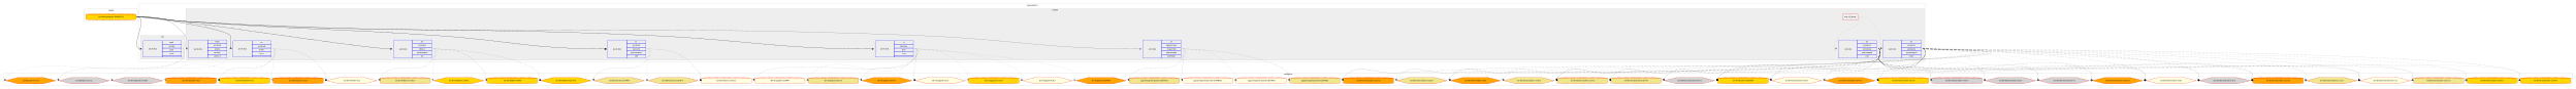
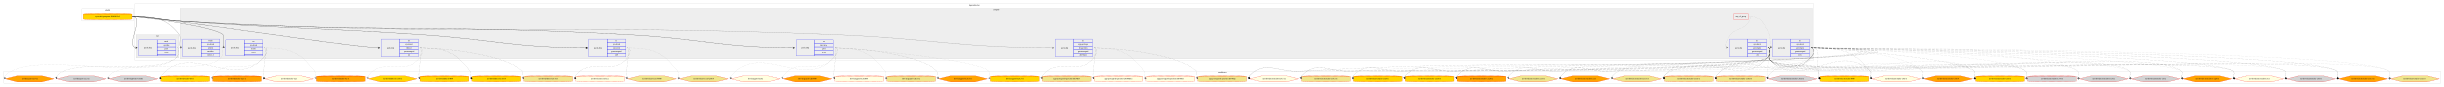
  digraph {
    compound=true
    concentrate=true
    fontname="Noto Serif"
    fontsize=10
    newrank=true
    rankdir=TB
    ranksep=1.5
    node [color=red fillcolor=khaki fontname="Noto Serif" fontsize=10 shape=hexagon style=filled]
    edge [arrowhead=vee color=black fontname="Noto Serif" headport=w style=dotted tailport=e weight=100]
    n1 [fillcolor=gold label="sys-auth/openpam-20140912-r2" shape=cylinder width=4]
    n2 [color=blue label=<<TABLE BORDER="0" CELLBORDER="1" CELLSPACING="0" CELLPADDING="4" WIDTH="220"><TR><TD ROWSPAN="6" CELLPADDING="30">pack_dep</TD></TR><TR><TD WIDTH="110">no</TD></TR><TR><TD>sys-devel</TD></TR><TR><TD>automake</TD></TR><TR><TD>greaterequal</TD></TR><TR><TD>1.16</TD></TR></TABLE>> shape=none fillcolor="" style=""]
    n3 [color=blue label=<<TABLE BORDER="0" CELLBORDER="1" CELLSPACING="0" CELLPADDING="4" WIDTH="220"><TR><TD ROWSPAN="6" CELLPADDING="30">pack_dep</TD></TR><TR><TD WIDTH="110">no</TD></TR><TR><TD>sys-devel</TD></TR><TR><TD>automake</TD></TR><TR><TD>greaterequal</TD></TR><TR><TD>1.15.1</TD></TR></TABLE>> shape=none fillcolor="" style=""]
    n4 [label=<<TABLE BORDER="0" CELLBORDER="1" CELLSPACING="0" CELLPADDING="4"><TR><TD CELLPADDING="10">any_of_group</TD></TR></TABLE>> shape=none fillcolor="" style=""]
    n5 [color=blue label=<<TABLE BORDER="0" CELLBORDER="1" CELLSPACING="0" CELLPADDING="4" WIDTH="220"><TR><TD ROWSPAN="6" CELLPADDING="30">pack_dep</TD></TR><TR><TD WIDTH="110">no</TD></TR><TR><TD>app-portage</TD></TR><TR><TD>elt-patches</TD></TR><TR><TD>greaterequal</TD></TR><TR><TD>20170422</TD></TR></TABLE>> shape=none fillcolor="" style=""]
    n6 [color=blue label=<<TABLE BORDER="0" CELLBORDER="1" CELLSPACING="0" CELLPADDING="4" WIDTH="220"><TR><TD ROWSPAN="6" CELLPADDING="30">pack_dep</TD></TR><TR><TD WIDTH="110">no</TD></TR><TR><TD>dev-lang</TD></TR><TR><TD>perl</TD></TR><TR><TD>none</TD></TR><TR><TD></TD></TR></TABLE>> shape=none fillcolor="" style=""]
    n7 [color=blue label=<<TABLE BORDER="0" CELLBORDER="1" CELLSPACING="0" CELLPADDING="4" WIDTH="220"><TR><TD ROWSPAN="6" CELLPADDING="30">pack_dep</TD></TR><TR><TD WIDTH="110">no</TD></TR><TR><TD>sys-devel</TD></TR><TR><TD>autoconf</TD></TR><TR><TD>greaterequal</TD></TR><TR><TD>2.69</TD></TR></TABLE>> shape=none fillcolor="" style=""]
    n8 [color=blue label=<<TABLE BORDER="0" CELLBORDER="1" CELLSPACING="0" CELLPADDING="4" WIDTH="220"><TR><TD ROWSPAN="6" CELLPADDING="30">pack_dep</TD></TR><TR><TD WIDTH="110">no</TD></TR><TR><TD>sys-devel</TD></TR><TR><TD>libtool</TD></TR><TR><TD>greaterequal</TD></TR><TR><TD>2.4</TD></TR></TABLE>> shape=none fillcolor="" style=""]
    n9 [color=blue label=<<TABLE BORDER="0" CELLBORDER="1" CELLSPACING="0" CELLPADDING="4" WIDTH="220"><TR><TD ROWSPAN="6" CELLPADDING="30">pack_dep</TD></TR><TR><TD WIDTH="110">no</TD></TR><TR><TD>sys-devel</TD></TR><TR><TD>make</TD></TR><TR><TD>none</TD></TR><TR><TD></TD></TR></TABLE>> shape=none fillcolor="" style=""]
    n10 [color=blue label=<<TABLE BORDER="0" CELLBORDER="1" CELLSPACING="0" CELLPADDING="4" WIDTH="220"><TR><TD ROWSPAN="6" CELLPADDING="30">pack_dep</TD></TR><TR><TD WIDTH="110">weak</TD></TR><TR><TD>sys-devel</TD></TR><TR><TD>gettext</TD></TR><TR><TD>smaller</TD></TR><TR><TD>0.18.1.1-r3</TD></TR></TABLE>> shape=none fillcolor="" style=""]
    n11 [color=blue label=<<TABLE BORDER="0" CELLBORDER="1" CELLSPACING="0" CELLPADDING="4" WIDTH="220"><TR><TD ROWSPAN="6" CELLPADDING="30">pack_dep</TD></TR><TR><TD WIDTH="110">weak</TD></TR><TR><TD>sys-libs</TD></TR><TR><TD>pam</TD></TR><TR><TD>none</TD></TR><TR><TD></TD></TR></TABLE>> shape=none fillcolor="" style=""]
    n12 [fillcolor=lightgrey label="sys-devel/automake-1.10.3-r2" width=4]
    n13 [label="sys-devel/automake-1.10.3-r3" shape=cylinder width=4]
    n14 [label="sys-devel/automake-1.11.6-r2" shape=cylinder width=4]
    n15 [label="sys-devel/automake-1.11.6-r3" width=4]
    n16 [fillcolor=orange label="sys-devel/automake-1.12.6" width=4]
    n17 [label="sys-devel/automake-1.12.6-r1" width=4]
    n18 [fillcolor=orange label="sys-devel/automake-1.12.6-r2" shape=cylinder width=4]
    n19 [fillcolor=gold label="sys-devel/automake-1.13.4-r1" shape=cylinder width=4]
    n20 [fillcolor=gold label="sys-devel/automake-1.13.4-r2" shape=cylinder width=4]
    n21 [label="sys-devel/automake-1.14.1-r1" shape=cylinder width=4]
    n22 [fillcolor=lightyellow label="sys-devel/automake-1.14.1-r2" width=4]
    n23 [label="sys-devel/automake-1.15.1-r1" width=4]
-   n24 [fillcolor=orange label="sys-devel/automake-1.15.1-r2" shape=cylinder width=4]
+   n24 [fillcolor=orange label="sys-devel/automake-1.15.1-r2" width=4]
    n25 [fillcolor=lightgrey label="sys-devel/automake-1.16-r1" width=4]
    n26 [fillcolor=lightyellow label="sys-devel/automake-1.16.1" width=4]
    n27 [fillcolor=orange label="sys-devel/automake-1.4_p6-r2" width=4]
    n28 [fillcolor=lightgrey label="sys-devel/automake-1.5-r2" width=4]
    n29 [fillcolor=lightgrey label="sys-devel/automake-1.6.3-r2" width=4]
    n30 [fillcolor=lightgrey label="sys-devel/automake-1.7.9-r3" shape=cylinder width=4]
    n31 [fillcolor=gold label="sys-devel/automake-1.8.5-r5" shape=cylinder width=4]
    n32 [fillcolor=orange label="sys-devel/automake-1.9.6-r4" width=4]
    n33 [fillcolor=lightyellow label="sys-devel/automake-1.9.6-r5" width=4]
    n34 [fillcolor=gold label="sys-devel/automake-9999" shape=cylinder width=4]
    n35 [label="app-portage/elt-patches-20170317" shape=cylinder width=4]
    n36 [label="app-portage/elt-patches-20170422" shape=cylinder width=4]
    n37 [fillcolor=lightyellow label="app-portage/elt-patches-20170815" shape=cylinder width=4]
    n38 [fillcolor=lightyellow label="app-portage/elt-patches-20170826.1" shape=cylinder width=4]
    n39 [fillcolor=lightyellow label="dev-lang/perl-5.24.3" width=4]
    n40 [fillcolor=gold label="dev-lang/perl-5.24.3-r1" shape=cylinder width=4]
-   n41 [fillcolor=lightyellow label="dev-lang/perl-5.26.1" width=4]
    n42 [fillcolor=orange label="dev-lang/perl-5.26.1-r1" width=4]
    n43 [label="dev-lang/perl-5.26.1-r2" shape=cylinder width=4]
    n44 [fillcolor=lightyellow label="dev-lang/perl-5.26.9999" shape=cylinder width=4]
    n45 [fillcolor=orange label="dev-lang/perl-5.28.9999" width=4]
    n46 [fillcolor=lightyellow label="sys-devel/autoconf-2.13" shape=cylinder width=4]
    n47 [label="sys-devel/autoconf-2.69-r4" width=4]
    n48 [label="sys-devel/autoconf-9999" width=4]
    n49 [fillcolor=gold label="sys-devel/libtool-2.4.6-r2" width=4]
    n50 [label="sys-devel/libtool-2.4.6-r3" shape=cylinder width=4]
-   n51 [fillcolor=gold label="sys-devel/libtool-2.4.6-r4" width=4]
+   n51 [fillcolor=gold label="sys-devel/libtool-2.4.6-r4" shape=cylinder width=4]
    n52 [fillcolor=gold label="sys-devel/libtool-9999" shape=cylinder width=4]
    n53 [fillcolor=gold label="sys-devel/make-4.0-r1" shape=cylinder width=4]
    n54 [fillcolor=orange label="sys-devel/make-4.1-r1" shape=cylinder width=4]
    n55 [fillcolor=lightyellow label="sys-devel/make-4.2.1" width=4]
    n56 [fillcolor=orange label="sys-devel/make-4.2.1-r2" shape=cylinder width=4]
    n57 [fillcolor=lightgrey label="sys-devel/gettext-0.19.8.1" width=4]
    n58 [fillcolor=lightgrey label="sys-libs/pam-1.2.1-r2" width=4]
    n59 [fillcolor=orange label="sys-libs/pam-1.3.0-r2" width=4]
    subgraph cluster_1 {
      color=gray
      label=<<i>dependencies</i>>
      subgraph cluster_2 {
        color=gray
        fillcolor="#eeeeee"
        label=<<i>compile</i>>
        style=filled
        subgraph sub_3 {
          color=gray
          fillcolor="#eeeeee"
          label=<<i>compile</i>>
          style=filled
          n4
          subgraph sub_4 {
            color=gray
            fillcolor="#eeeeee"
            label=<<i>compile</i>>
            style=filled
            n2
          }
          subgraph sub_5 {
            color=gray
            fillcolor="#eeeeee"
            label=<<i>compile</i>>
            style=filled
            n3
          }
        }
        subgraph sub_6 {
          color=gray
          fillcolor="#eeeeee"
          label=<<i>compile</i>>
          style=filled
          n5
        }
        subgraph sub_7 {
          color=gray
          fillcolor="#eeeeee"
          label=<<i>compile</i>>
          style=filled
          n6
        }
        subgraph sub_8 {
          color=gray
          fillcolor="#eeeeee"
          label=<<i>compile</i>>
          style=filled
          n7
        }
        subgraph sub_9 {
          color=gray
          fillcolor="#eeeeee"
          label=<<i>compile</i>>
          style=filled
          n8
        }
        subgraph sub_10 {
          color=gray
          fillcolor="#eeeeee"
          label=<<i>compile</i>>
          style=filled
          n9
        }
        subgraph sub_11 {
          color=gray
          fillcolor="#eeeeee"
          label=<<i>compile</i>>
          style=filled
          n10
        }
      }
      subgraph cluster_12 {
        color=gray
        fillcolor="#eeeeee"
        label=<<i>compile and run</i>>
        style=filled
      }
      subgraph cluster_13 {
        color=gray
        fillcolor="#eeeeee"
        label=<<i>run</i>>
        style=filled
        subgraph sub_14 {
          color=gray
          fillcolor="#eeeeee"
          label=<<i>run</i>>
          style=filled
          n11
        }
      }
    }
    subgraph cluster_15 {
      color=gray
      label=<<i>ebuild</i>>
      rank=same
      n1
    }
    subgraph cluster_16 {
      color=gray
      label=<<i>candidates</i>>
      rank=same
      subgraph sub_17 {
        color=black
        label=<<i>candidates</i>>
        nodesep=1
        rank=same
        n12
        n13
        n14
        n15
        n16
        n17
        n18
        n19
        n20
        n21
        n22
        n23
        n24
        n25
        n26
        n27
        n28
        n29
        n30
        n31
        n32
        n33
        n34
      }
      subgraph sub_18 {
        color=black
        label=<<i>candidates</i>>
        nodesep=1
        rank=same
        n12
        n13
        n14
        n15
        n16
        n17
        n18
        n19
        n20
        n21
        n22
        n23
        n24
        n25
        n26
        n27
        n28
        n29
        n30
        n31
        n32
        n33
        n34
      }
      subgraph sub_19 {
        color=black
        label=<<i>candidates</i>>
        nodesep=1
        rank=same
        n35
        n36
        n37
        n38
      }
      subgraph sub_20 {
        color=black
        label=<<i>candidates</i>>
        nodesep=1
        rank=same
        n39
        n40
-       n41
        n42
        n43
        n44
        n45
      }
      subgraph sub_21 {
        color=black
        label=<<i>candidates</i>>
        nodesep=1
        rank=same
        n46
        n47
        n48
      }
      subgraph sub_22 {
        color=black
        label=<<i>candidates</i>>
        nodesep=1
        rank=same
        n49
        n50
        n51
        n52
      }
      subgraph sub_23 {
        color=black
        label=<<i>candidates</i>>
        nodesep=1
        rank=same
        n53
        n54
        n55
        n56
      }
      subgraph sub_24 {
        color=black
        label=<<i>candidates</i>>
        nodesep=1
        rank=same
        n57
      }
      subgraph sub_25 {
        color=black
        label=<<i>candidates</i>>
        nodesep=1
        rank=same
        n58
        n59
      }
    }
    n1 -> n5 [color=gray40 style=solid weight=20]
    n1 -> n6 [style=solid weight=20]
    n1 -> n7 [arrowhead=box style=solid weight=20]
    n1 -> n8 [style=solid weight=20]
    n1 -> n9 [style=solid weight=20]
    n1 -> n10 [arrowhead=box color=gray40 style=solid weight=20]
    n1 -> n11 [style=solid weight=20]
    n2 -> n12 [color=gray40]
    n2 -> n13 [color=gray40]
    n2 -> n14
    n2 -> n15 [arrowhead=box color=gray40]
    n2 -> n16 [arrowhead=box]
    n2 -> n17 [color=gray40]
    n2 -> n18 [color=gray40]
    n2 -> n19 [color=gray40]
    n2 -> n20 [arrowhead=box color=gray40]
    n2 -> n21
    n2 -> n22
    n2 -> n23 [arrowhead=box color=gray40]
    n2 -> n24
    n2 -> n25 [color=gray40]
    n2 -> n26
    n2 -> n27 [arrowhead=box]
    n2 -> n28
    n2 -> n29 [arrowhead=box color=gray40]
    n2 -> n30
    n2 -> n31 [color=gray40]
    n2 -> n32 [color=gray40]
    n2 -> n33
    n2 -> n34 [arrowhead=box]
    n3 -> n12
    n3 -> n13 [arrowhead=box]
    n3 -> n14 [arrowhead=box]
    n3 -> n15 [color=gray40]
    n3 -> n16 [color=gray40]
    n3 -> n17 [color=gray40]
    n3 -> n18
    n3 -> n19
    n3 -> n20 [arrowhead=box color=gray40]
    n3 -> n21 [color=gray40]
    n3 -> n22 [arrowhead=box]
    n3 -> n23 [arrowhead=box color=gray40]
    n3 -> n24 [arrowhead=box]
    n3 -> n25 [arrowhead=box]
    n3 -> n26 [arrowhead=box]
    n3 -> n27 [color=gray40]
    n3 -> n28 [arrowhead=box color=gray40]
    n3 -> n29 [arrowhead=box color=gray40]
    n3 -> n30 [arrowhead=box color=gray40]
    n3 -> n31 [arrowhead=box]
    n3 -> n32 [arrowhead=box color=gray40]
    n3 -> n33
    n3 -> n34 [arrowhead=box]
    n4 -> n2 [color=gray40 weight=20]
    n4 -> n3 [arrowhead=box color=gray40 weight=20]
    n5 -> n35
    n5 -> n36
    n5 -> n37 [arrowhead=box color=gray40]
    n5 -> n38
    n6 -> n39 [arrowhead=box color=gray40]
    n6 -> n40 [color=gray40]
-   n6 -> n41 [arrowhead=box]
    n6 -> n42
    n6 -> n43 [arrowhead=box color=gray40]
    n6 -> n44
    n6 -> n45 [color=gray40]
    n7 -> n46 [arrowhead=box]
    n7 -> n47 [arrowhead=box color=gray40]
    n7 -> n48
    n8 -> n49 [color=gray40]
    n8 -> n50
    n8 -> n51 [arrowhead=box]
    n8 -> n52
    n9 -> n53 [arrowhead=box]
    n9 -> n54 [color=gray40]
    n9 -> n55 [arrowhead=box]
    n9 -> n56 [color=gray40]
    n10 -> n57 [arrowhead=box color=gray40]
    n11 -> n58
    n11 -> n59 [arrowhead=box color=gray40]
  }
